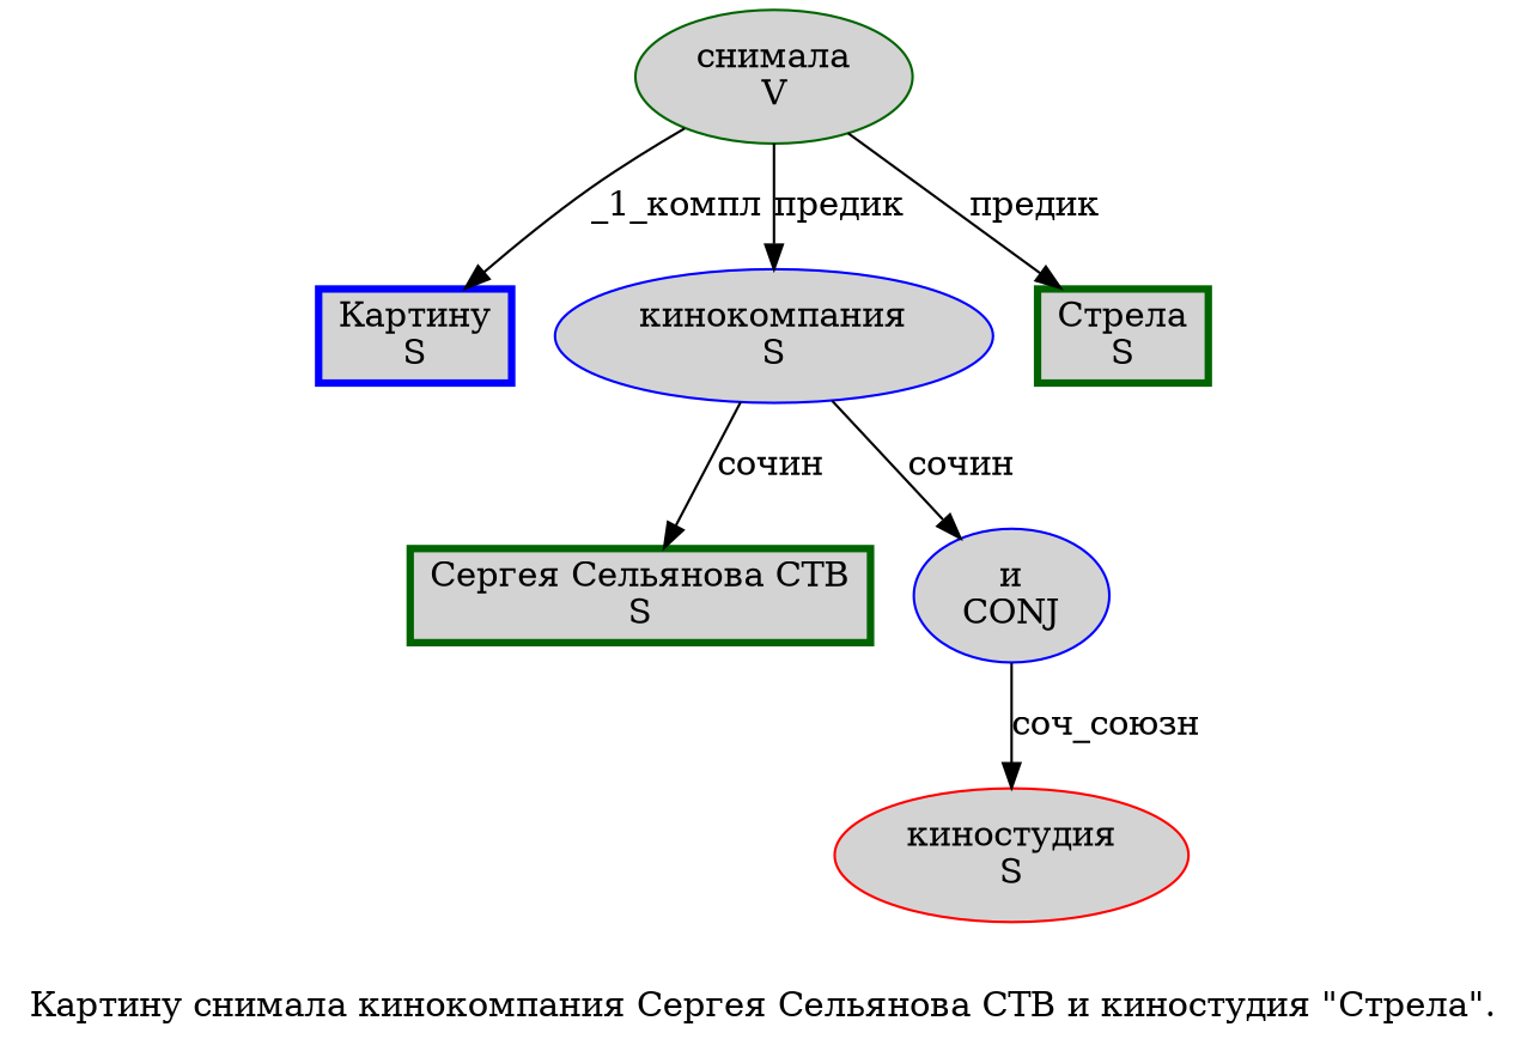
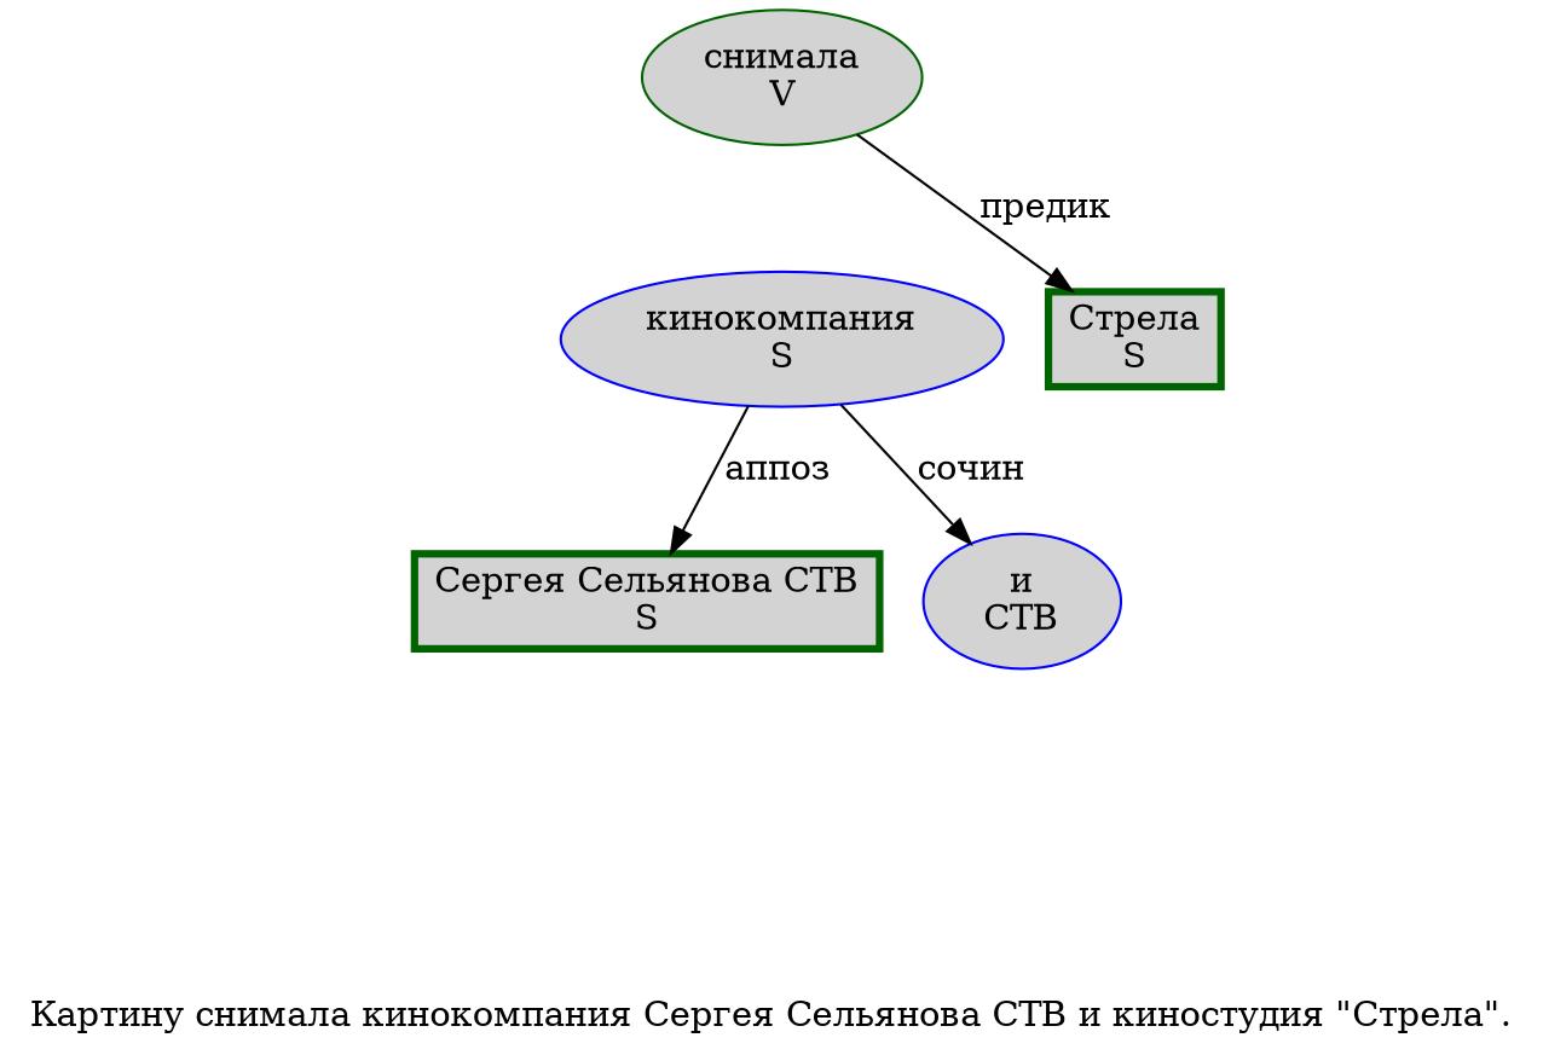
  digraph {
    label="Картину снимала кинокомпания Сергея Сельянова СТВ и киностудия \"Стрела\"."
    node [color=blue fillcolor=lightgray penwidth=1 shape=ellipse style=filled]
-   n1 [label="Картину\nS" penwidth=3 shape=box]
    n2 [color=darkgreen label="снимала\nV"]
    n3 [label="кинокомпания\nS"]
    n4 [color=darkgreen label="Стрела\nS" penwidth=3 shape=box]
    n5 [color=darkgreen label="Сергея Сельянова СТВ\nS" penwidth=3 shape=box]
-   n6 [label="и\nCONJ"]
-   n7 [color=red label="киностудия\nS"]
-   n2 -> n1 [label="_1_компл"]
-   n2 -> n3 [label="предик"]
+   n6 [label="и\nСТВ"]
    n2 -> n4 [label="предик"]
-   n3 -> n5 [label="сочин"]
+   n3 -> n5 [label="аппоз"]
    n3 -> n6 [label="сочин"]
-   n6 -> n7 [label="соч_союзн"]
  }
